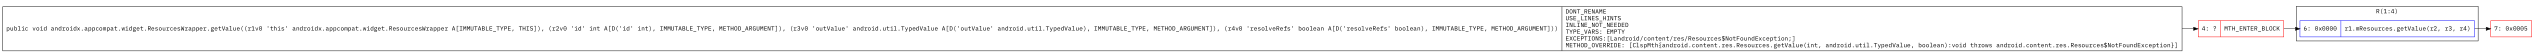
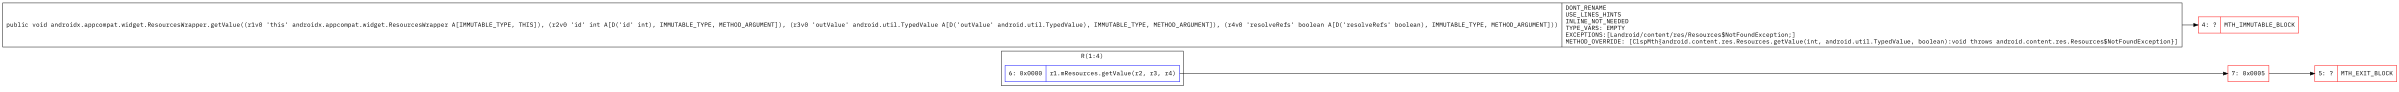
  digraph {
    fontname="IBM Plex Mono"
    rankdir=LR
    node [color=red fontname="IBM Plex Mono" shape=record]
    edge [fontname="IBM Plex Mono"]
    n1 [color=blue label="{6\:\ 0x0000|r1.mResources.getValue(r2, r3, r4)\l}"]
    n2 [label="{7\:\ 0x0005}"]
-   n4 [label="{4\:\ ?|MTH_ENTER_BLOCK\l}"]
+   n3 [label="{5\:\ ?|MTH_EXIT_BLOCK\l}"]
+   n4 [label="{4\:\ ?|MTH_IMMUTABLE_BLOCK\l}"]
    n5 [label="{public void androidx.appcompat.widget.ResourcesWrapper.getValue((r1v0 'this' androidx.appcompat.widget.ResourcesWrapper A[IMMUTABLE_TYPE, THIS]), (r2v0 'id' int A[D('id' int), IMMUTABLE_TYPE, METHOD_ARGUMENT]), (r3v0 'outValue' android.util.TypedValue A[D('outValue' android.util.TypedValue), IMMUTABLE_TYPE, METHOD_ARGUMENT]), (r4v0 'resolveRefs' boolean A[D('resolveRefs' boolean), IMMUTABLE_TYPE, METHOD_ARGUMENT]))  | DONT_RENAME\lUSE_LINES_HINTS\lINLINE_NOT_NEEDED\lTYPE_VARS: EMPTY\lEXCEPTIONS:[Landroid\/content\/res\/Resources$NotFoundException;]\lMETHOD_OVERRIDE: [ClspMth\{android.content.res.Resources.getValue(int, android.util.TypedValue, boolean):void throws android.content.res.Resources$NotFoundException\}]\l}" color=""]
    subgraph cluster_1 {
      label="R(1:4)"
      n1
    }
    n1 -> n2
-   n4 -> n1
+   n2 -> n3
    n5 -> n4
  }
